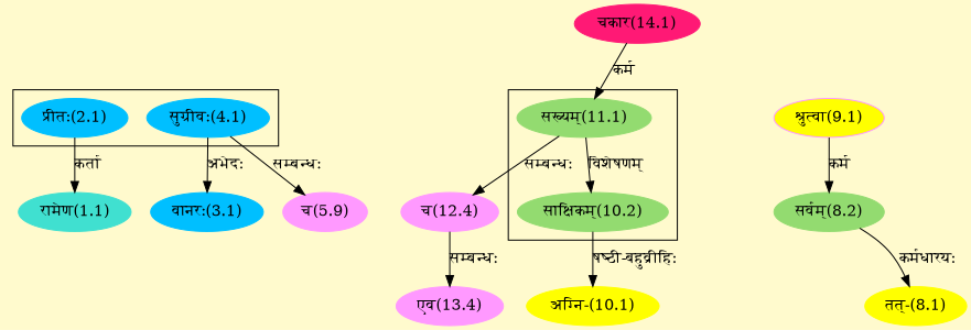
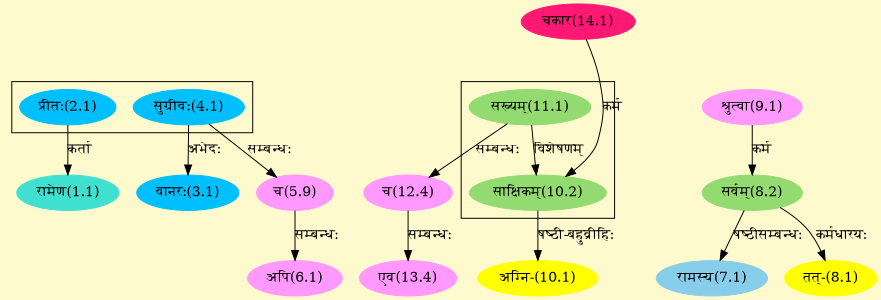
  digraph {
    bgcolor=lemonchiffon1
    compound=true
    rankdir=BT
    node [color="#FF99FF" style=filled]
    edge [dir=back]
    n1 [color="#00BFFF" label="प्रीतः(2.1)"]
    n2 [color="#00BFFF" label="सुग्रीवः(4.1)"]
    n3 [color="#93DB70" label="साक्षिकम्(10.2)"]
    n4 [color="#93DB70" label="सख्यम्(11.1)"]
    n5 [color="#FF1975" label="चकार(14.1)"]
-   n6 [label="श्रुत्वा(9.1)" fillcolor="#FFFF00"]
+   n6 [label="श्रुत्वा(9.1)"]
    n7 [color="#40E0D0" label="रामेण(1.1)"]
    n8 [color="#00BFFF" label="वानरः(3.1)"]
    n9 [label="च(5.9)"]
+   n10 [label="अपि(6.1)"]
+   n11 [color="#87CEEB" label="रामस्य(7.1)"]
    n12 [color="#93DB70" label="सर्वम्(8.2)"]
    n13 [color="#FFFF00" label="तत्-(8.1)"]
    n14 [color="#FFFF00" label="अग्नि-(10.1)"]
    n15 [label="च(12.4)"]
    n16 [label="एव(13.4)"]
    subgraph cluster_1 {
      n1
      n2
    }
    subgraph cluster_2 {
      n3
      n4
    }
    n3 -> n4 [label="विशेषणम्"]
-   n4 -> n5 [label="कर्म"]
+   n3 -> n5 [label="कर्म"]
    n7 -> n1 [label="कर्ता"]
    n8 -> n2 [label="अभेदः"]
    n9 -> n2 [label="सम्बन्धः"]
+   n10 -> n9 [label="सम्बन्धः"]
+   n11 -> n12 [label="षष्ठीसम्बन्धः"]
    n12 -> n6 [label="कर्म"]
    n13 -> n12 [label="कर्मधारयः"]
    n14 -> n3 [label="षष्ठी-बहुव्रीहिः"]
    n15 -> n4 [label="सम्बन्धः"]
    n16 -> n15 [label="सम्बन्धः"]
  }
